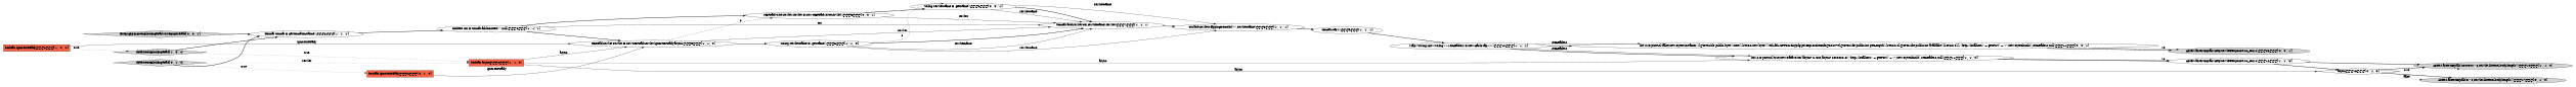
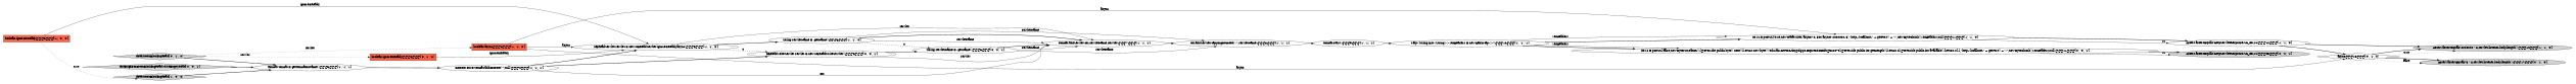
  digraph {
    rankdir=LR
    node [fillcolor=white shape=ellipse style=filled]
    edge [style=bold]
    n1 [fillcolor=lightgray label="testBug55438NonBlockingReadWriteEmptyRead['0', '0', '1']" shape=diamond]
    n2 [label="Tomcat tomcat = getTomcatInstance()@@@3@@@['1', '1', '1']"]
    n3 [label="Context ctx = tomcat.addContext(\"\",null)@@@4@@@['1', '1', '1']"]
    n4 [fillcolor=lightgray label="Assert.assertEquals(2000000 * 8,servlet.listener.body.length())@@@14@@@['1', '1', '0']"]
    n5 [label="tomcat.start()@@@9@@@['1', '1', '1']"]
    n6 [label="Map<String,List<String>> resHeaders = new HashMap<>()@@@10@@@['1', '1', '1']"]
    n7 [label="int rc = postUrl(false,new BytesStreamer(){@Override public byte(( next(){return new byte((((edu.fdu.CPPDG.tinypdg.pe.ExpressionInfo@52247e}@Override public int getLength(){return 0}@Override public int available(){return 0}},\"http://localhost:\" + getPort() + \"/\",new ByteChunk(),resHeaders,null)@@@11@@@['0', '0', '1']"]
    n8 [label="int rc = postUrl(true,new DataWriter(async? 0: 500,async? 2000000: 5),\"http://localhost:\" + getPort() + \"/\",new ByteChunk(),resHeaders,null)@@@11@@@['1', '1', '0']"]
    n9 [label="NBReadWriteServlet servlet = new NBReadWriteServlet()@@@5@@@['0', '0', '1']"]
    n10 [label="String servletName = .getName()@@@6@@@['0', '0', '1']"]
    n11 [label="Tomcat.addServlet(ctx,servletName,servlet)@@@7@@@['1', '1', '1']"]
    n12 [label="ctx.addServletMappingDecoded(\"/\",servletName)@@@8@@@['1', '1', '1']"]
    n13 [fillcolor=lightgray label="Assert.assertEquals(HttpServletResponse.SC_OK,rc)@@@25@@@['0', '0', '1']"]
    n14 [label="Assert.assertEquals(HttpServletResponse.SC_OK,rc)@@@12@@@['1', '1', '0']"]
    n15 [label="async@@@13@@@['0', '1', '0']" shape=diamond]
    n16 [fillcolor=lightgray label="Assert.assertEquals(5 * 8,servlet.listener.body.length())@@@17@@@['0', '1', '0']"]
    n17 [label="NBReadServlet servlet = new NBReadServlet(ignoreIsReady,async)@@@5@@@['1', '1', '0']"]
    n18 [fillcolor=lightgray label="doTestNonBlockingRead['1', '0', '0']" shape=diamond]
    n19 [fillcolor=tomato label="boolean async@@@2@@@['1', '1', '0']" shape=box]
    n20 [fillcolor=tomato label="boolean ignoreIsReady@@@2@@@['1', '0', '0']" shape=box]
    n21 [fillcolor=tomato label="boolean ignoreIsReady@@@2@@@['0', '1', '0']" shape=box]
    n22 [label="String servletName = .getName()@@@6@@@['1', '1', '0']"]
    n23 [fillcolor=lightgray label="doTestNonBlockingRead['0', '1', '0']" shape=diamond]
    n1 -> n2
    n2 -> n3
    n3 -> n9
    n3 -> n11 [label=ctx style=solid]
    n3 -> n17
    n5 -> n6
    n6 -> n7 [label=resHeaders style=solid]
    n6 -> n7
    n6 -> n8 [label=resHeaders style=solid]
    n6 -> n8
    n7 -> n13 [label=rc style=solid]
    n7 -> n13
    n8 -> n14 [label=rc style=solid]
    n8 -> n14
    n9 -> n10
    n9 -> n11 [label=servlet style=solid]
    n10 -> n11
    n10 -> n11 [label=servletName style=solid]
    n10 -> n12 [label=servletName style=solid]
    n11 -> n12
    n12 -> n5
    n14 -> n4
    n14 -> n15
    n15 -> n4
    n15 -> n4 [label=true style=dotted]
    n15 -> n16
    n15 -> n16 [label=false style=dotted]
    n17 -> n9 [label=0 style=dashed]
    n17 -> n11 [label=servlet style=solid]
    n17 -> n22
    n18 -> n2
-   n18 -> n19 [label=true style=dotted]
    n19 -> n8 [label=async style=solid]
    n19 -> n15 [label=async style=solid]
    n19 -> n17 [label=async style=solid]
    n20 -> n17 [label=ignoreIsReady style=solid]
    n20 -> n18 [label=true style=dotted]
    n21 -> n17 [label=ignoreIsReady style=solid]
    n22 -> n10 [label=0 style=dashed]
    n22 -> n11
    n22 -> n11 [label=servletName style=solid]
    n22 -> n12 [label=servletName style=solid]
    n23 -> n2
    n23 -> n19 [label=servlet style=dotted]
-   n23 -> n21 [label=true style=dotted]
+   n23 -> n21 [label=servlet style=dotted]
  }
